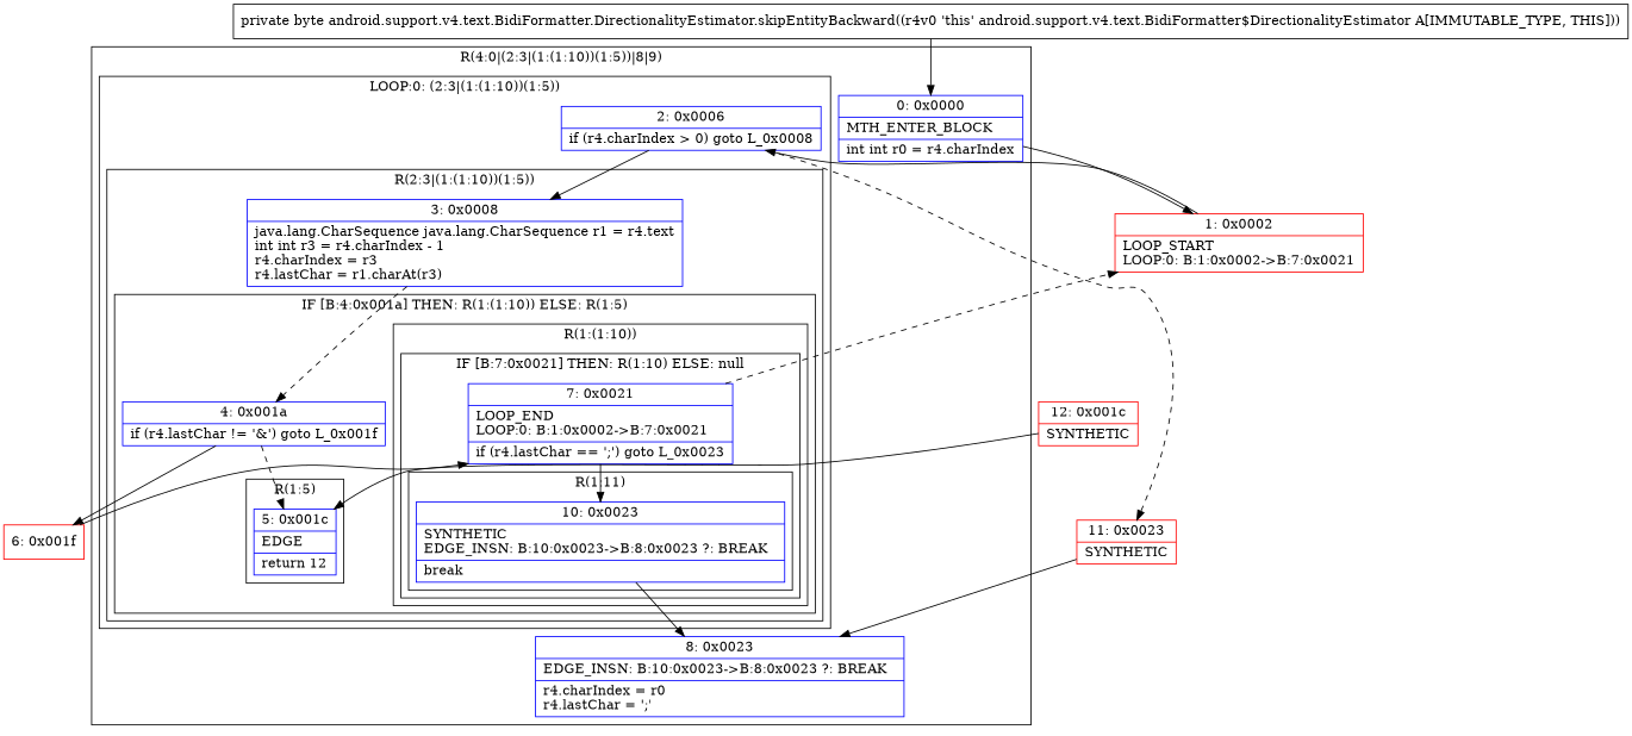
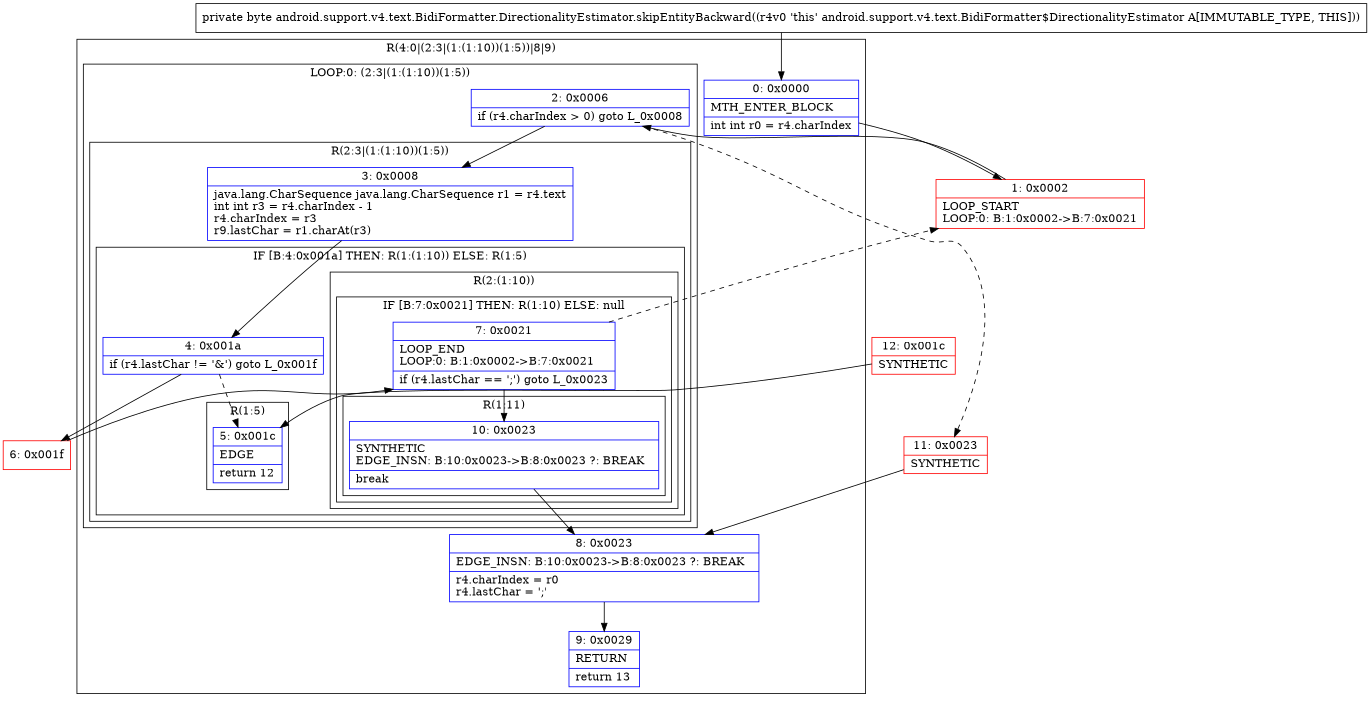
  digraph {
    node [color=blue shape=record]
    n1 [label="{10\:\ 0x0023|SYNTHETIC\lEDGE_INSN: B:10:0x0023\-\>B:8:0x0023 ?: BREAK  \l|break\l}"]
    n2 [label="{7\:\ 0x0021|LOOP_END\lLOOP:0: B:1:0x0002\-\>B:7:0x0021\l|if (r4.lastChar == ';') goto L_0x0023\l}"]
    n3 [label="{5\:\ 0x001c|EDGE\l|return 12\l}"]
    n4 [label="{4\:\ 0x001a|if (r4.lastChar != '&') goto L_0x001f\l}"]
-   n5 [label="{3\:\ 0x0008|java.lang.CharSequence java.lang.CharSequence r1 = r4.text\lint int r3 = r4.charIndex \- 1\lr4.charIndex = r3\lr4.lastChar = r1.charAt(r3)\l}"]
+   n5 [label="{3\:\ 0x0008|java.lang.CharSequence java.lang.CharSequence r1 = r4.text\lint int r3 = r4.charIndex \- 1\lr4.charIndex = r3\lr9.lastChar = r1.charAt(r3)\l}"]
    n6 [label="{2\:\ 0x0006|if (r4.charIndex \> 0) goto L_0x0008\l}"]
    n7 [label="{0\:\ 0x0000|MTH_ENTER_BLOCK\l|int int r0 = r4.charIndex\l}"]
    n8 [label="{8\:\ 0x0023|EDGE_INSN: B:10:0x0023\-\>B:8:0x0023 ?: BREAK  \l|r4.charIndex = r0\lr4.lastChar = ';'\l}"]
+   n9 [label="{9\:\ 0x0029|RETURN\l|return 13\l}"]
    n10 [color=red label="{1\:\ 0x0002|LOOP_START\lLOOP:0: B:1:0x0002\-\>B:7:0x0021\l}"]
    n11 [color=red label="{6\:\ 0x001f}"]
    n12 [color=red label="{11\:\ 0x0023|SYNTHETIC\l}"]
    n13 [color=red label="{12\:\ 0x001c|SYNTHETIC\l}"]
    n14 [label="{private byte android.support.v4.text.BidiFormatter.DirectionalityEstimator.skipEntityBackward((r4v0 'this' android.support.v4.text.BidiFormatter$DirectionalityEstimator A[IMMUTABLE_TYPE, THIS])) }" color=""]
    subgraph cluster_1 {
      label="R(4:0|(2:3|(1:(1:10))(1:5))|8|9)"
      n7
      n8
+     n9
      subgraph cluster_2 {
        label="LOOP:0: (2:3|(1:(1:10))(1:5))"
        n6
        subgraph cluster_3 {
          label="R(2:3|(1:(1:10))(1:5))"
          n5
          subgraph cluster_4 {
            label="IF [B:4:0x001a] THEN: R(1:(1:10)) ELSE: R(1:5)"
            n4
            subgraph cluster_5 {
-             label="R(1:(1:10))"
+             label="R(2:(1:10))"
              subgraph cluster_6 {
                label="IF [B:7:0x0021] THEN: R(1:10) ELSE: null"
                n2
                subgraph cluster_7 {
                  label="R(1:11)"
                  n1
                }
              }
            }
            subgraph cluster_8 {
              label="R(1:5)"
              n3
            }
          }
        }
      }
    }
    n1 -> n8
    n2 -> n1
    n2 -> n10 [style=dashed]
    n4 -> n3 [style=dashed]
    n4 -> n11
-   n5 -> n4 [style=dashed]
+   n5 -> n4
    n6 -> n5
    n6 -> n12 [style=dashed]
    n7 -> n10
+   n8 -> n9
    n10 -> n6
    n11 -> n2
    n12 -> n8
    n13 -> n3
    n14 -> n7
  }
